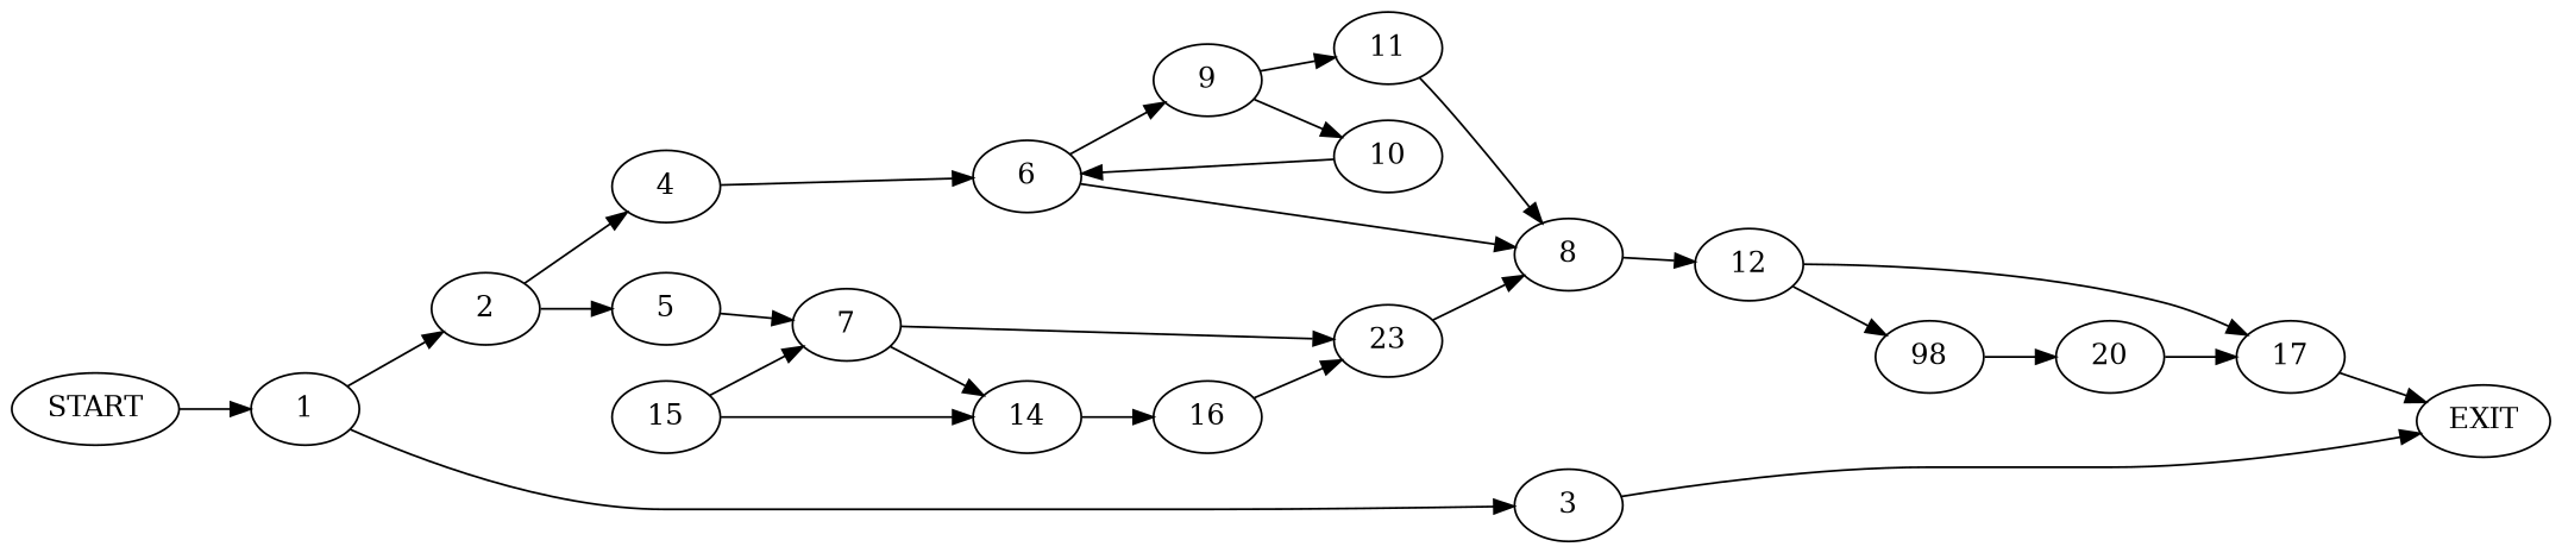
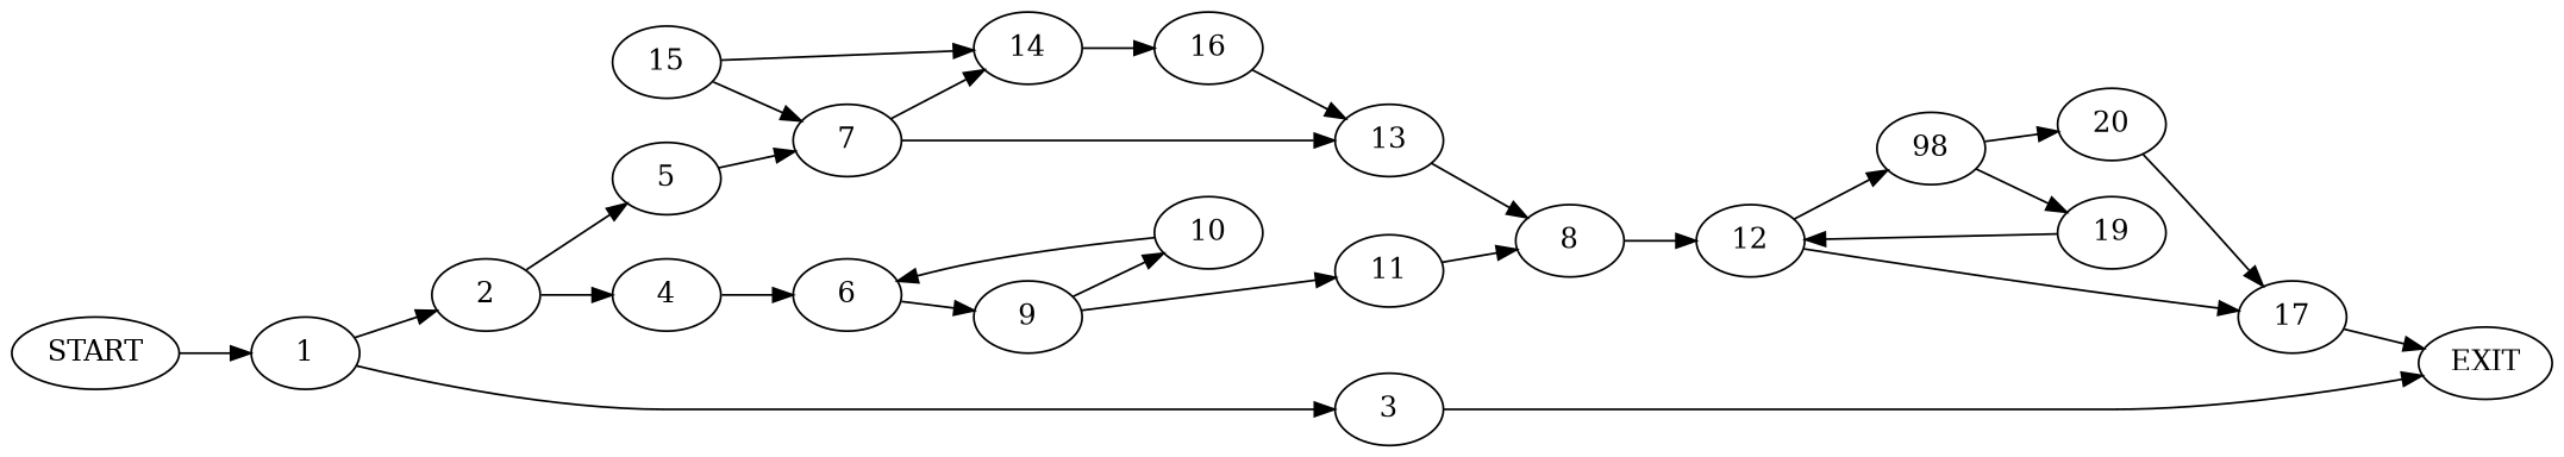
  digraph {
    rankdir=LR
    n1 [label=START]
    1
    2
    3
    n5 [label=EXIT]
    4
    5
    6
    7
    8
    9
-   13 [label=23]
+   13
    14
    12
    10
    11
    16
    17
    n19 [label=98]
+   19
    20
    15
    n1 -> 1
    1 -> 2
    1 -> 3
    2 -> 4
    2 -> 5
    3 -> n5
    4 -> 6
    5 -> 7
-   6 -> 8
    6 -> 9
    7 -> 13
    7 -> 14
    8 -> 12
    9 -> 10
    9 -> 11
    13 -> 8
    14 -> 16
    12 -> 17
    12 -> n19
    10 -> 6
    11 -> 8
    16 -> 13
    17 -> n5
+   n19 -> 19
    n19 -> 20
+   19 -> 12
    20 -> 17
    15 -> 7
    15 -> 14
  }
